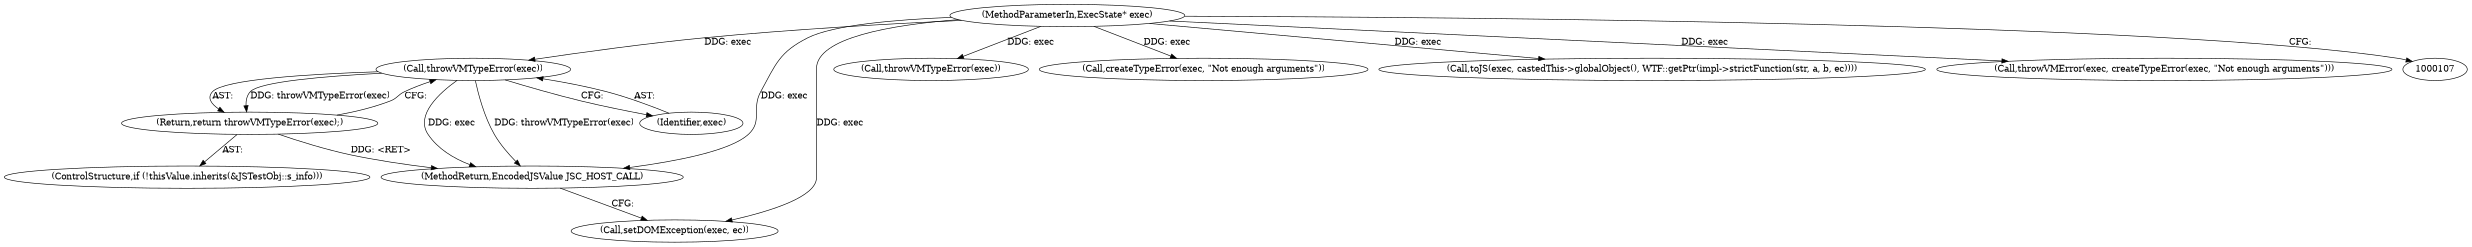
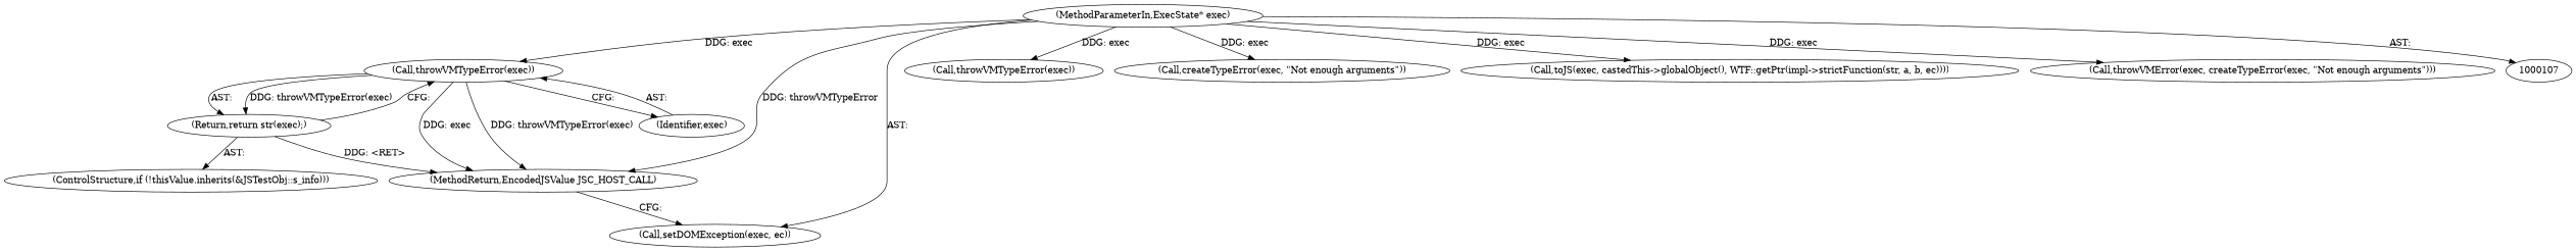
  digraph {
    n1 [label="(Call,throwVMTypeError(exec))"]
-   n2 [label="(Return,return throwVMTypeError(exec);)"]
+   n2 [label="(Return,return str(exec);)"]
    n3 [label="(MethodReturn,EncodedJSValue JSC_HOST_CALL)"]
    n4 [label="(Identifier,exec)"]
    n5 [label="(ControlStructure,if (!thisValue.inherits(&JSTestObj::s_info)))"]
    n6 [label="(Call,setDOMException(exec, ec))"]
    n7 [label="(MethodParameterIn,ExecState* exec)"]
    n8 [label="(Call,throwVMTypeError(exec))"]
    n9 [label="(Call,createTypeError(exec, \"Not enough arguments\"))"]
    n10 [label="(Call,toJS(exec, castedThis->globalObject(), WTF::getPtr(impl->strictFunction(str, a, b, ec))))"]
    n11 [label="(Call,throwVMError(exec, createTypeError(exec, \"Not enough arguments\")))"]
    n12 [label=1000107]
    n1 -> n2 [label="AST: "]
    n1 -> n2 [label="DDG: throwVMTypeError(exec)"]
    n1 -> n3 [label="DDG: exec"]
    n1 -> n3 [label="DDG: throwVMTypeError(exec)"]
    n1 -> n4 [label="CFG: "]
    n2 -> n1 [label="CFG: "]
    n2 -> n3 [label="DDG: <RET>"]
    n2 -> n5 [label="AST: "]
    n3 -> n6 [label="CFG: "]
    n4 -> n1 [label="AST: "]
    n7 -> n1 [label="DDG: exec"]
-   n7 -> n3 [label="DDG: exec"]
-   n7 -> n6 [label="DDG: exec"]
+   n7 -> n3 [label="DDG: throwVMTypeError"]
+   n7 -> n6 [label="AST: "]
    n7 -> n8 [label="DDG: exec"]
    n7 -> n9 [label="DDG: exec"]
    n7 -> n10 [label="DDG: exec"]
    n7 -> n11 [label="DDG: exec"]
-   n7 -> n12 [label="CFG: "]
+   n7 -> n12 [label="AST: "]
  }
